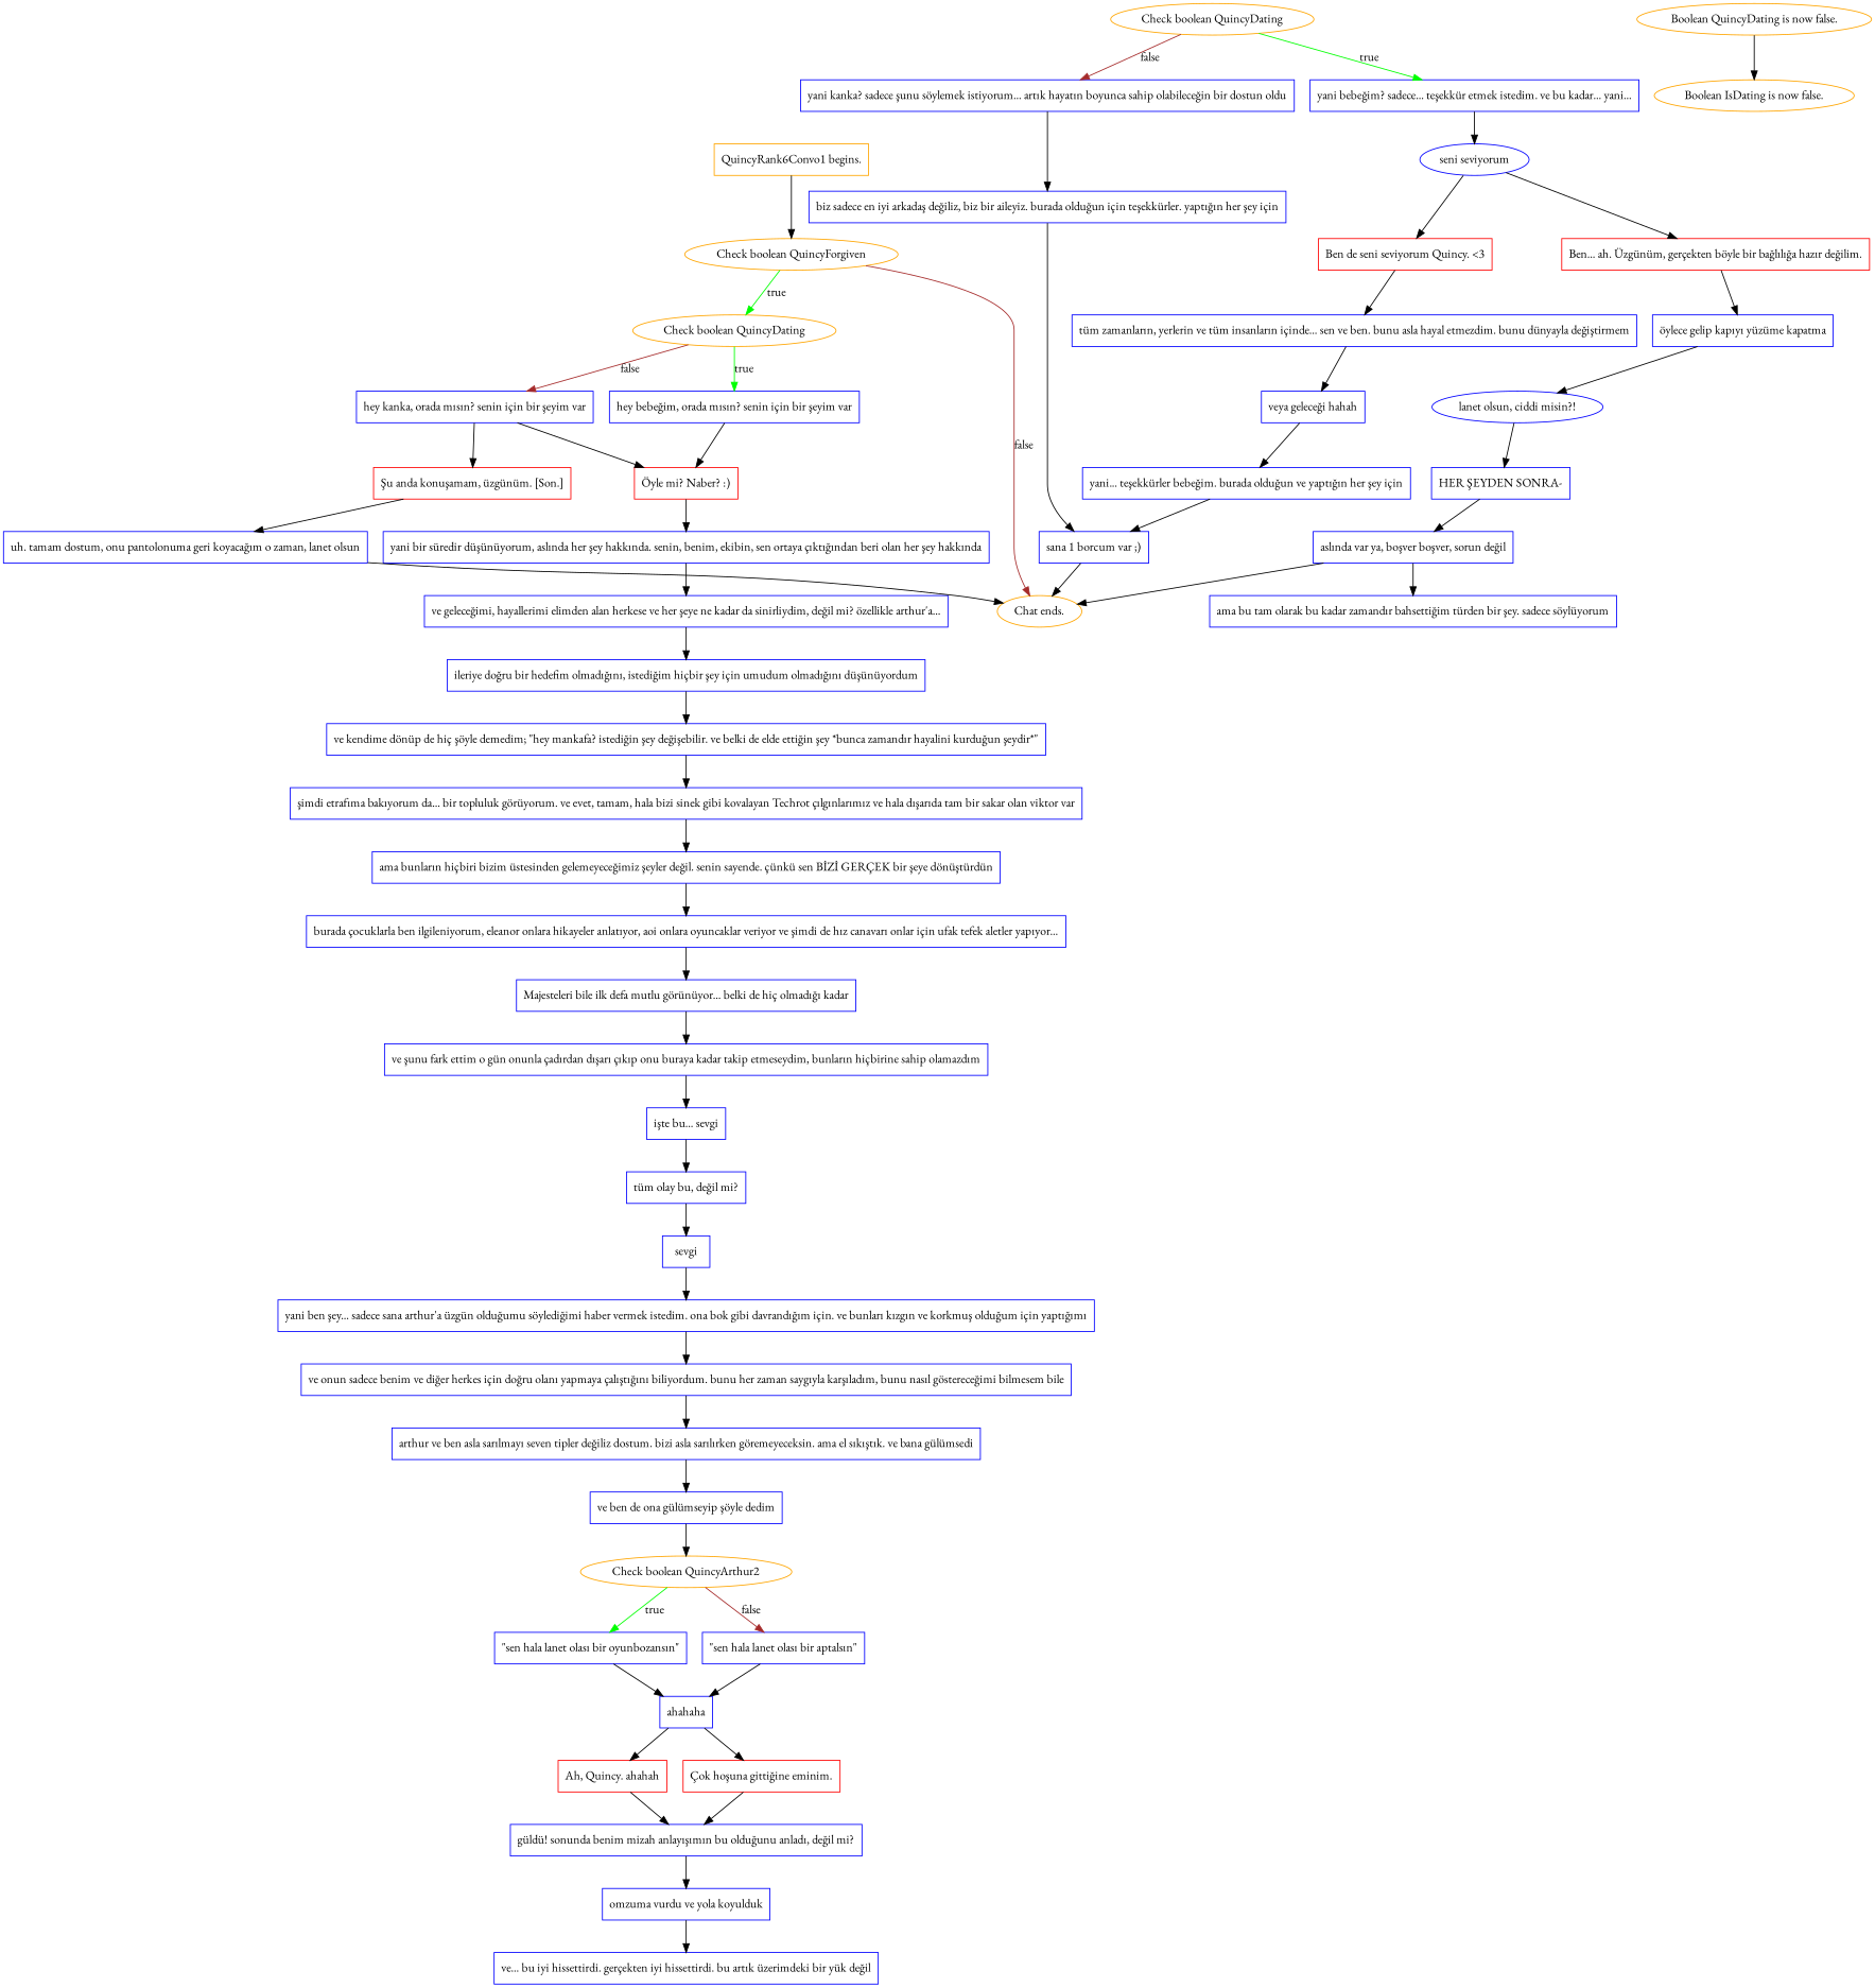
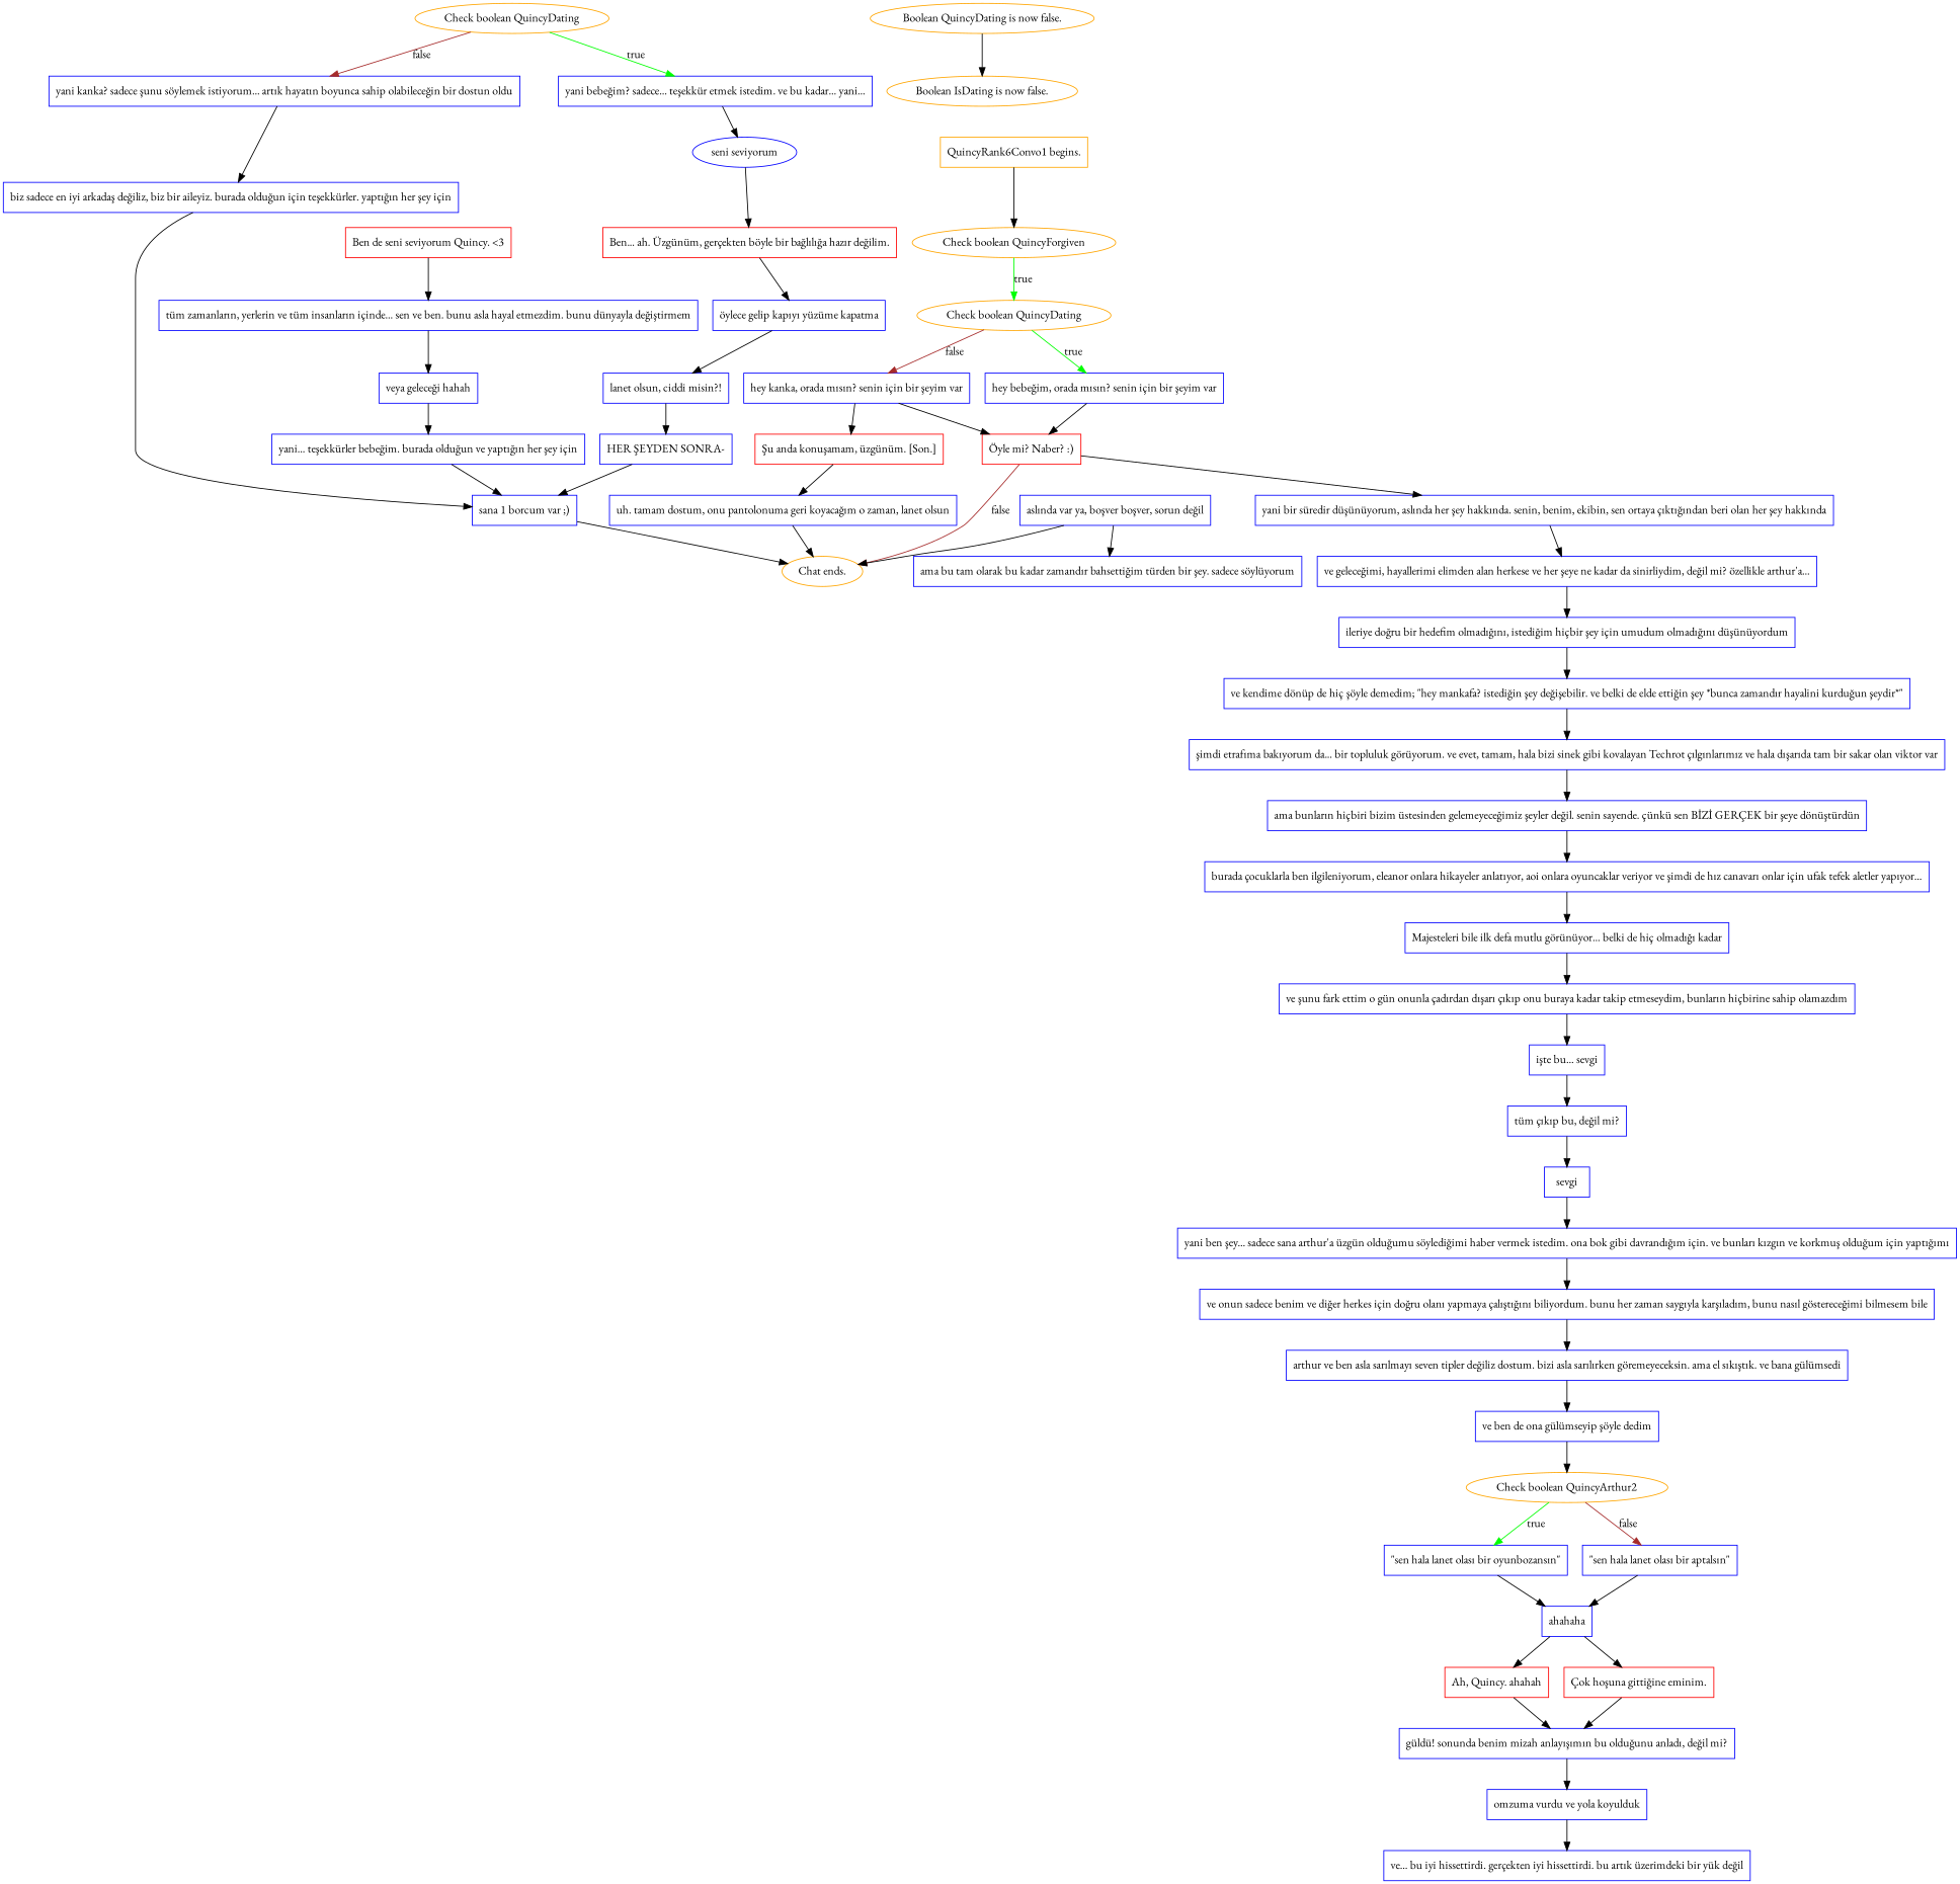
  digraph {
    fontname="EB Garamond"
    node [color=blue fontname="EB Garamond" shape=box]
    edge [fontname="EB Garamond"]
    "QuincyRank6Convo1 begins." [color=orange]
    n2 [color=orange label="Check boolean QuincyForgiven" shape=""]
    n3 [color=orange label="Check boolean QuincyDating" shape=""]
    "Chat ends." [color=orange shape=""]
    n5 [label="hey bebeğim, orada mısın? senin için bir şeyim var"]
    n6 [label="hey kanka, orada mısın? senin için bir şeyim var"]
    n7 [color=red label="Öyle mi? Naber? :)"]
    n8 [color=red label="Şu anda konuşamam, üzgünüm. [Son.]"]
    n9 [label="yani bir süredir düşünüyorum, aslında her şey hakkında. senin, benim, ekibin, sen ortaya çıktığından beri olan her şey hakkında"]
    n10 [label="uh. tamam dostum, onu pantolonuma geri koyacağım o zaman, lanet olsun"]
    n11 [label="ve geleceğimi, hayallerimi elimden alan herkese ve her şeye ne kadar da sinirliydim, değil mi? özellikle arthur'a..."]
    n12 [label="ileriye doğru bir hedefim olmadığını, istediğim hiçbir şey için umudum olmadığını düşünüyordum"]
    n13 [label="ve kendime dönüp de hiç şöyle demedim; \"hey mankafa? istediğin şey değişebilir. ve belki de elde ettiğin şey *bunca zamandır hayalini kurduğun şeydir*\""]
    n14 [label="şimdi etrafıma bakıyorum da... bir topluluk görüyorum. ve evet, tamam, hala bizi sinek gibi kovalayan Techrot çılgınlarımız ve hala dışarıda tam bir sakar olan viktor var"]
    n15 [label="ama bunların hiçbiri bizim üstesinden gelemeyeceğimiz şeyler değil. senin sayende. çünkü sen BİZİ GERÇEK bir şeye dönüştürdün"]
    n16 [label="burada çocuklarla ben ilgileniyorum, eleanor onlara hikayeler anlatıyor, aoi onlara oyuncaklar veriyor ve şimdi de hız canavarı onlar için ufak tefek aletler yapıyor..."]
    n17 [label="Majesteleri bile ilk defa mutlu görünüyor... belki de hiç olmadığı kadar"]
    n18 [label="ve şunu fark ettim o gün onunla çadırdan dışarı çıkıp onu buraya kadar takip etmeseydim, bunların hiçbirine sahip olamazdım"]
    n19 [label="işte bu... sevgi"]
-   n20 [label="tüm olay bu, değil mi?"]
+   n20 [label="tüm çıkıp bu, değil mi?"]
    n21 [label=sevgi]
    n22 [label="yani ben şey... sadece sana arthur'a üzgün olduğumu söylediğimi haber vermek istedim. ona bok gibi davrandığım için. ve bunları kızgın ve korkmuş olduğum için yaptığımı"]
    n23 [label="ve onun sadece benim ve diğer herkes için doğru olanı yapmaya çalıştığını biliyordum. bunu her zaman saygıyla karşıladım, bunu nasıl göstereceğimi bilmesem bile"]
    n24 [label="arthur ve ben asla sarılmayı seven tipler değiliz dostum. bizi asla sarılırken göremeyeceksin. ama el sıkıştık. ve bana gülümsedi"]
    n25 [label="ve ben de ona gülümseyip şöyle dedim"]
    n26 [color=orange label="Check boolean QuincyArthur2" shape=""]
    n27 [label="\"sen hala lanet olası bir oyunbozansın\""]
    n28 [label="\"sen hala lanet olası bir aptalsın\""]
    n29 [label=ahahaha]
    n30 [color=red label="Ah, Quincy. ahahah"]
    n31 [color=red label="Çok hoşuna gittiğine eminim."]
    n32 [label="güldü! sonunda benim mizah anlayışımın bu olduğunu anladı, değil mi?"]
    n33 [label="omzuma vurdu ve yola koyulduk"]
    n34 [label="ve... bu iyi hissettirdi. gerçekten iyi hissettirdi. bu artık üzerimdeki bir yük değil"]
    n35 [color=orange label="Check boolean QuincyDating" shape=""]
    n36 [label="yani bebeğim? sadece... teşekkür etmek istedim. ve bu kadar... yani..."]
    n37 [label="yani kanka? sadece şunu söylemek istiyorum... artık hayatın boyunca sahip olabileceğin bir dostun oldu"]
    n38 [label="seni seviyorum" shape=ellipse]
    n39 [label="biz sadece en iyi arkadaş değiliz, biz bir aileyiz. burada olduğun için teşekkürler. yaptığın her şey için"]
    n40 [color=red label="Ben de seni seviyorum Quincy. <3"]
    n41 [color=red label="Ben... ah. Üzgünüm, gerçekten böyle bir bağlılığa hazır değilim."]
    n42 [label="sana 1 borcum var ;)"]
    n43 [label="tüm zamanların, yerlerin ve tüm insanların içinde... sen ve ben. bunu asla hayal etmezdim. bunu dünyayla değiştirmem"]
    n44 [label="öylece gelip kapıyı yüzüme kapatma"]
    n45 [label="veya geleceği hahah"]
-   n46 [label="lanet olsun, ciddi misin?!" shape=ellipse]
+   n46 [label="lanet olsun, ciddi misin?!"]
    n47 [label="yani... teşekkürler bebeğim. burada olduğun ve yaptığın her şey için"]
    n48 [label="HER ŞEYDEN SONRA-"]
    n49 [label="aslında var ya, boşver boşver, sorun değil"]
    n50 [label="ama bu tam olarak bu kadar zamandır bahsettiğim türden bir şey. sadece söylüyorum"]
    n51 [color=orange label="Boolean QuincyDating is now false." shape=""]
    n52 [color=orange label="Boolean IsDating is now false." shape=""]
    "QuincyRank6Convo1 begins." -> n2
    n2 -> n3 [color=green label=true]
-   n2 -> "Chat ends." [color=brown label=false]
+   n7 -> "Chat ends." [color=brown label=false]
    n3 -> n5 [color=green label=true]
    n3 -> n6 [color=brown label=false]
    n5 -> n7
    n6 -> n7
    n6 -> n8
    n7 -> n9
    n8 -> n10
    n9 -> n11
    n10 -> "Chat ends."
    n11 -> n12
    n12 -> n13
    n13 -> n14
    n14 -> n15
    n15 -> n16
    n16 -> n17
    n17 -> n18
    n18 -> n19
    n19 -> n20
    n20 -> n21
    n21 -> n22
    n22 -> n23
    n23 -> n24
    n24 -> n25
    n25 -> n26
    n26 -> n27 [color=green label=true]
    n26 -> n28 [color=brown label=false]
    n27 -> n29
    n28 -> n29
    n29 -> n30
    n29 -> n31
    n30 -> n32
    n31 -> n32
    n32 -> n33
    n33 -> n34
    n35 -> n36 [color=green label=true]
    n35 -> n37 [color=brown label=false]
    n36 -> n38
    n37 -> n39
-   n38 -> n40
    n38 -> n41
    n39 -> n42
    n40 -> n43
    n41 -> n44
    n42 -> "Chat ends."
    n43 -> n45
    n44 -> n46
    n45 -> n47
    n46 -> n48
    n47 -> n42
-   n48 -> n49
+   n48 -> n42
    n49 -> "Chat ends."
    n49 -> n50
    n51 -> n52
  }
